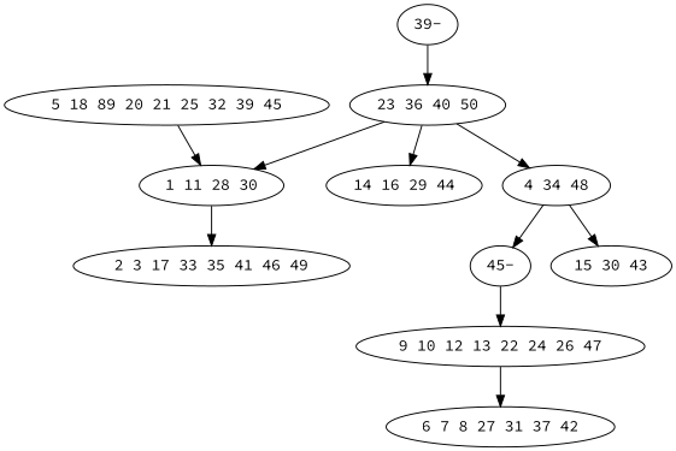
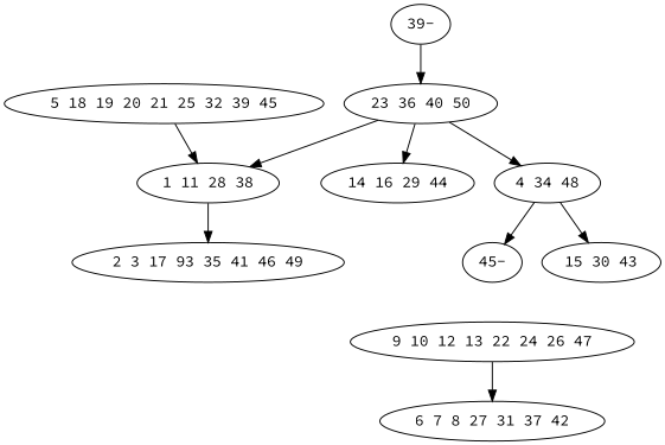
  digraph {
    fontname="Source Code Pro"
    node [fontname="Source Code Pro"]
    edge [fontname="Source Code Pro"]
-   n1 [label="5 18 89 20 21 25 32 39 45"]
-   n2 [label="1 11 28 30"]
+   n1 [label="5 18 19 20 21 25 32 39 45"]
+   n2 [label="1 11 28 38"]
    n3 [label="39-"]
    n4 [label="23 36 40 50"]
    n5 [label="14 16 29 44"]
    n6 [label="4 34 48"]
-   n7 [label="2 3 17 33 35 41 46 49"]
+   n7 [label="2 3 17 93 35 41 46 49"]
    n8 [label="45-"]
    n9 [label="15 30 43"]
    n10 [label="9 10 12 13 22 24 26 47"]
    n11 [label="6 7 8 27 31 37 42"]
    n1 -> n2
    n2 -> n7
    n3 -> n4
    n4 -> n2
    n4 -> n5
    n4 -> n6
    n6 -> n8
    n6 -> n9
-   n8 -> n10
    n10 -> n11
  }
